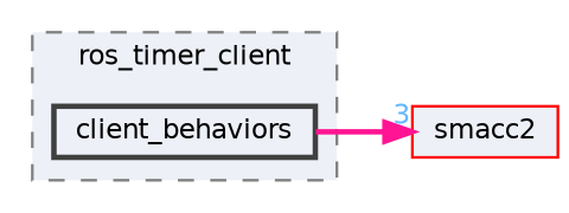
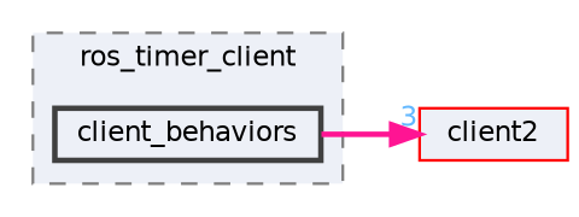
  digraph {
    compound=true
    rankdir=LR
    node [fillcolor="#edf0f7" fontname=Helvetica fontsize=10 shape=box]
    n1 [color=grey25 height=0.2 label=client_behaviors style="filled,bold" width=0.4]
-   n2 [color=red height=0.2 label=smacc2 style=filled width=0.4]
+   n2 [color=red height=0.2 label=client2 style=filled width=0.4]
    subgraph cluster_1 {
      bgcolor="#edf0f7"
      fontname=Helvetica
      fontsize=10
      label=ros_timer_client
      pencolor=grey50
      style="filled,dashed"
      n1
    }
    n1 -> n2 [color=deeppink fontcolor=steelblue1 fontname=Helvetica fontsize=10 headlabel=3 labeldistance=1.5 labelfontname=Helvetica labelfontsize=10 style=bold]
  }
